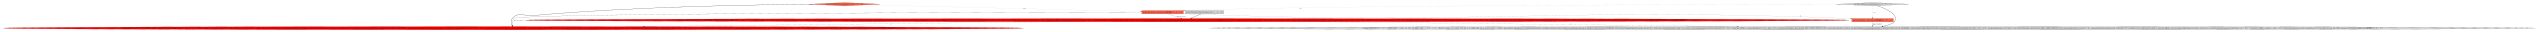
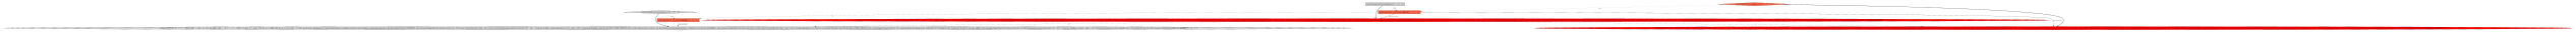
  digraph {
    fontname="JetBrains Mono"
    node [fillcolor=tomato fontname="JetBrains Mono" shape=box style=filled]
    edge [fontname="JetBrains Mono" style=solid]
    n1 [label="Map<String,Object> queryContext@@@2@@@['0', '0', '1']"]
    n2 [fillcolor=lightgray label="testQuery(\"with abc as\" + \"(\" + \" SELECT dim1, \"__time\", m1 from foo WHERE \"dim1\" = '10.1'\" + \")\" + \"SELECT t1.dim1, t1.\"__time\" from abc as t1 INNER JOIN abc as t2 on t1.dim1 = t2.dim1\",queryContext,ImmutableList.of(newScanQueryBuilder().dataSource(join(new QueryDataSource(newScanQueryBuilder().dataSource(CalciteTests.DATASOURCE1).intervals(querySegmentSpec(Filtration.eternity())).filters(new SelectorDimFilter(\"dim1\",\"10.1\",null)).virtualColumns(expressionVirtualColumn(\"v0\",\"'10.1'\",ValueType.STRING)).columns(ImmutableList.of(\"__time\",\"v0\")).resultFormat(ScanQuery.ResultFormat.RESULT_FORMAT_COMPACTED_LIST).context(queryContext).build()),new QueryDataSource(newScanQueryBuilder().dataSource(CalciteTests.DATASOURCE1).intervals(querySegmentSpec(Filtration.eternity())).filters(new SelectorDimFilter(\"dim1\",\"10.1\",null)).columns(ImmutableList.of(\"dim1\")).resultFormat(ScanQuery.ResultFormat.RESULT_FORMAT_COMPACTED_LIST).context(queryContext).build()),\"j0.\",equalsCondition(DruidExpression.fromColumn(\"v0\"),DruidExpression.fromColumn(\"j0.dim1\")),JoinType.INNER)).intervals(querySegmentSpec(Filtration.eternity())).virtualColumns(expressionVirtualColumn(\"_v0\",\"'10.1'\",ValueType.STRING)).columns(\"__time\",\"_v0\").context(queryContext).build()),ImmutableList.of(new Object((((edu.fdu.CPPDG.tinypdg.pe.ExpressionInfo@8ce7a9))@@@3@@@['0', '0', '1']" shape=ellipse]
    n3 [label="Map<String,Object> queryContext@@@2@@@['1', '1', '0']"]
    n4 [fillcolor=red label="testQuery(\"with abc as\" + \"(\" + \" SELECT dim1, \"__time\", m1 from foo WHERE \"dim1\" = '10.1'\" + \")\" + \"SELECT t1.dim1, t1.\"__time\" from abc as t1 LEFT JOIN abc as t2 on t1.dim1 = t2.dim1\",queryContext,ImmutableList.of(newScanQueryBuilder().dataSource(join(new QueryDataSource(newScanQueryBuilder().dataSource(CalciteTests.DATASOURCE1).intervals(querySegmentSpec(Filtration.eternity())).filters(new SelectorDimFilter(\"dim1\",\"10.1\",null)).virtualColumns(expressionVirtualColumn(\"v0\",\"'10.1'\",ValueType.STRING)).columns(ImmutableList.of(\"__time\",\"v0\")).resultFormat(ScanQuery.ResultFormat.RESULT_FORMAT_COMPACTED_LIST).context(queryContext).build()),new QueryDataSource(newScanQueryBuilder().dataSource(CalciteTests.DATASOURCE1).intervals(querySegmentSpec(Filtration.eternity())).filters(new SelectorDimFilter(\"dim1\",\"10.1\",null)).columns(ImmutableList.of(\"dim1\")).resultFormat(ScanQuery.ResultFormat.RESULT_FORMAT_COMPACTED_LIST).context(queryContext).build()),\"j0.\",equalsCondition(DruidExpression.fromColumn(\"v0\"),DruidExpression.fromColumn(\"j0.dim1\")),JoinType.LEFT)).intervals(querySegmentSpec(Filtration.eternity())).virtualColumns(expressionVirtualColumn(\"_v0\",\"'10.1'\",ValueType.STRING)).columns(\"__time\",\"_v0\").context(queryContext).build()),ImmutableList.of(new Object((((edu.fdu.CPPDG.tinypdg.pe.ExpressionInfo@8ce688))@@@3@@@['1', '0', '0']" shape=ellipse]
    n5 [fillcolor=red label="testQuery(\"with abc as\" + \"(\" + \" SELECT dim1, \"__time\", m1 from foo WHERE \"dim1\" = '10.1'\" + \")\" + \"SELECT t1.dim1, t1.\"__time\" from abc as t1 LEFT JOIN abc as t2 on t1.dim1 = t2.dim1\",queryContext,ImmutableList.of(newScanQueryBuilder().dataSource(join(new TableDataSource(CalciteTests.DATASOURCE1),new QueryDataSource(newScanQueryBuilder().dataSource(CalciteTests.DATASOURCE1).intervals(querySegmentSpec(Filtration.eternity())).filters(new SelectorDimFilter(\"dim1\",\"10.1\",null)).columns(ImmutableList.of(\"dim1\")).resultFormat(ScanQuery.ResultFormat.RESULT_FORMAT_COMPACTED_LIST).context(queryContext).build()),\"j0.\",equalsCondition(DruidExpression.fromExpression(\"'10.1'\"),DruidExpression.fromColumn(\"j0.dim1\")),JoinType.LEFT,selector(\"dim1\",\"10.1\",null))).intervals(querySegmentSpec(Filtration.eternity())).virtualColumns(expressionVirtualColumn(\"v0\",\"'10.1'\",ValueType.STRING)).columns(\"__time\",\"v0\").context(queryContext).build()),ImmutableList.of(new Object((((edu.fdu.CPPDG.tinypdg.pe.ExpressionInfo@8ce704))@@@3@@@['0', '1', '0']" shape=ellipse]
    n6 [label="testLeftJoinOnTwoInlineDataSources['0', '1', '0']" shape=diamond]
    n7 [fillcolor=lightgray label="testLeftJoinOnTwoInlineDataSources['1', '0', '0']"]
    n8 [fillcolor=lightgray label="testInnerJoinOnTwoInlineDataSources['0', '0', '1']" shape=diamond]
    n1 -> n2 [label=queryContext]
    n3 -> n1 [label=0 style=dashed]
    n3 -> n4 [label=queryContext]
    n3 -> n5 [label=queryContext]
    n4 -> n2 [label=0 style=dashed]
    n4 -> n5 [label=0 style=dashed]
    n6 -> n3 [label=true style=dotted]
    n6 -> n5 [style=bold]
-   n8 -> n3 [label=true style=dotted]
+   n7 -> n3 [label=true style=dotted]
    n7 -> n4 [style=bold]
    n8 -> n1 [label=true style=dotted]
    n8 -> n2 [style=bold]
  }
